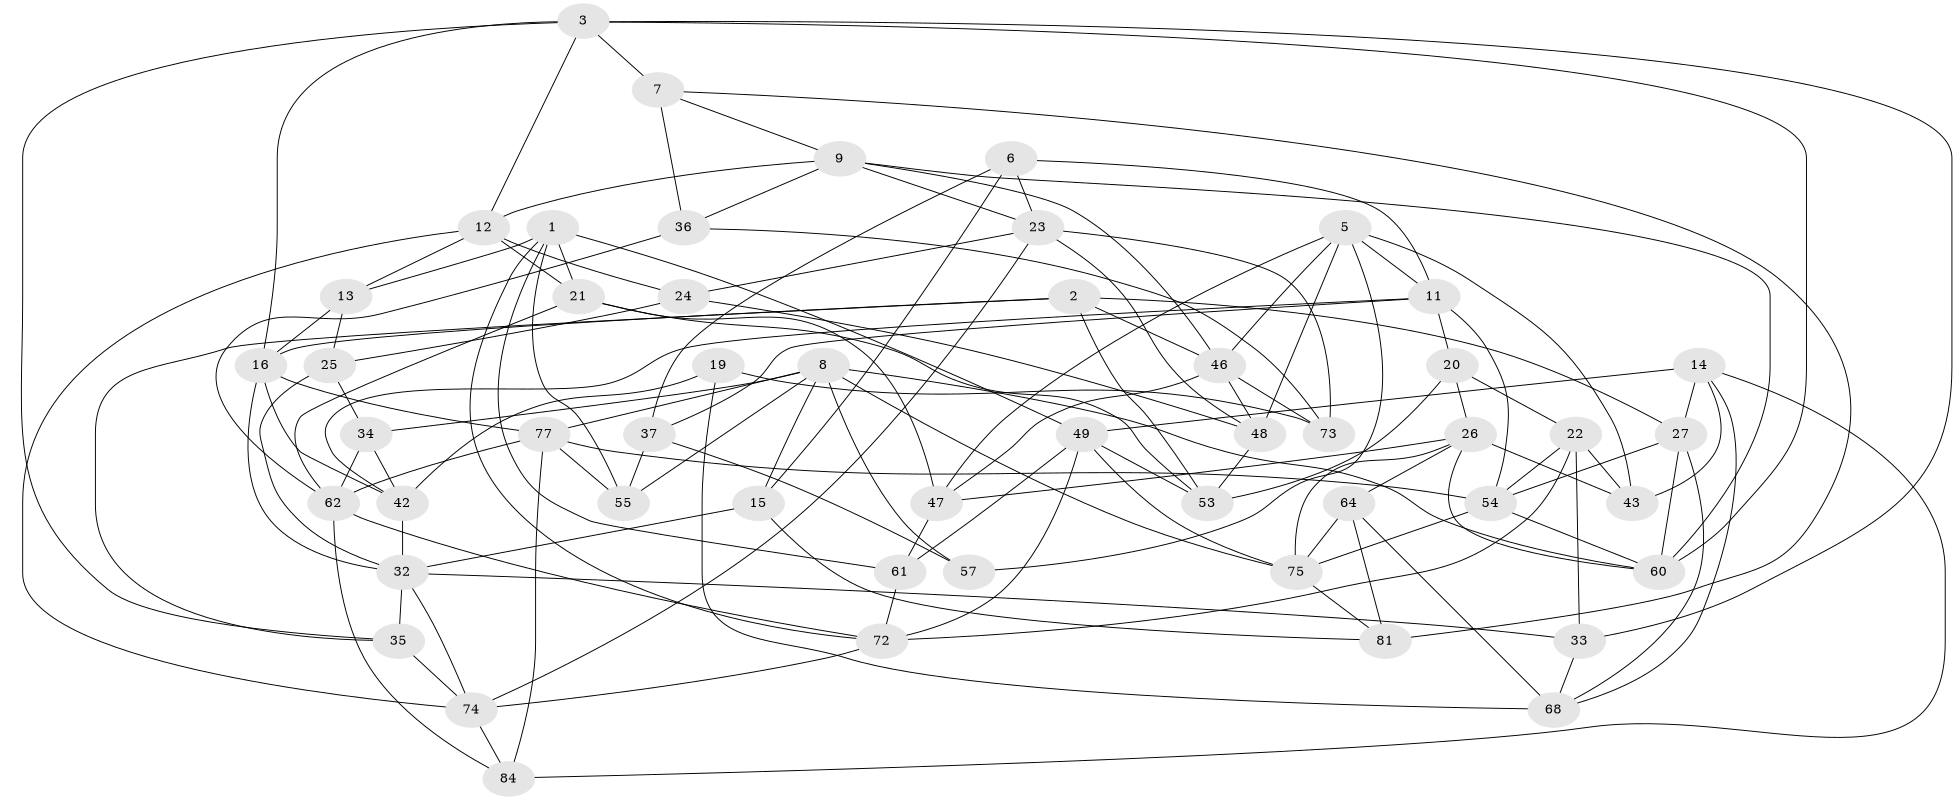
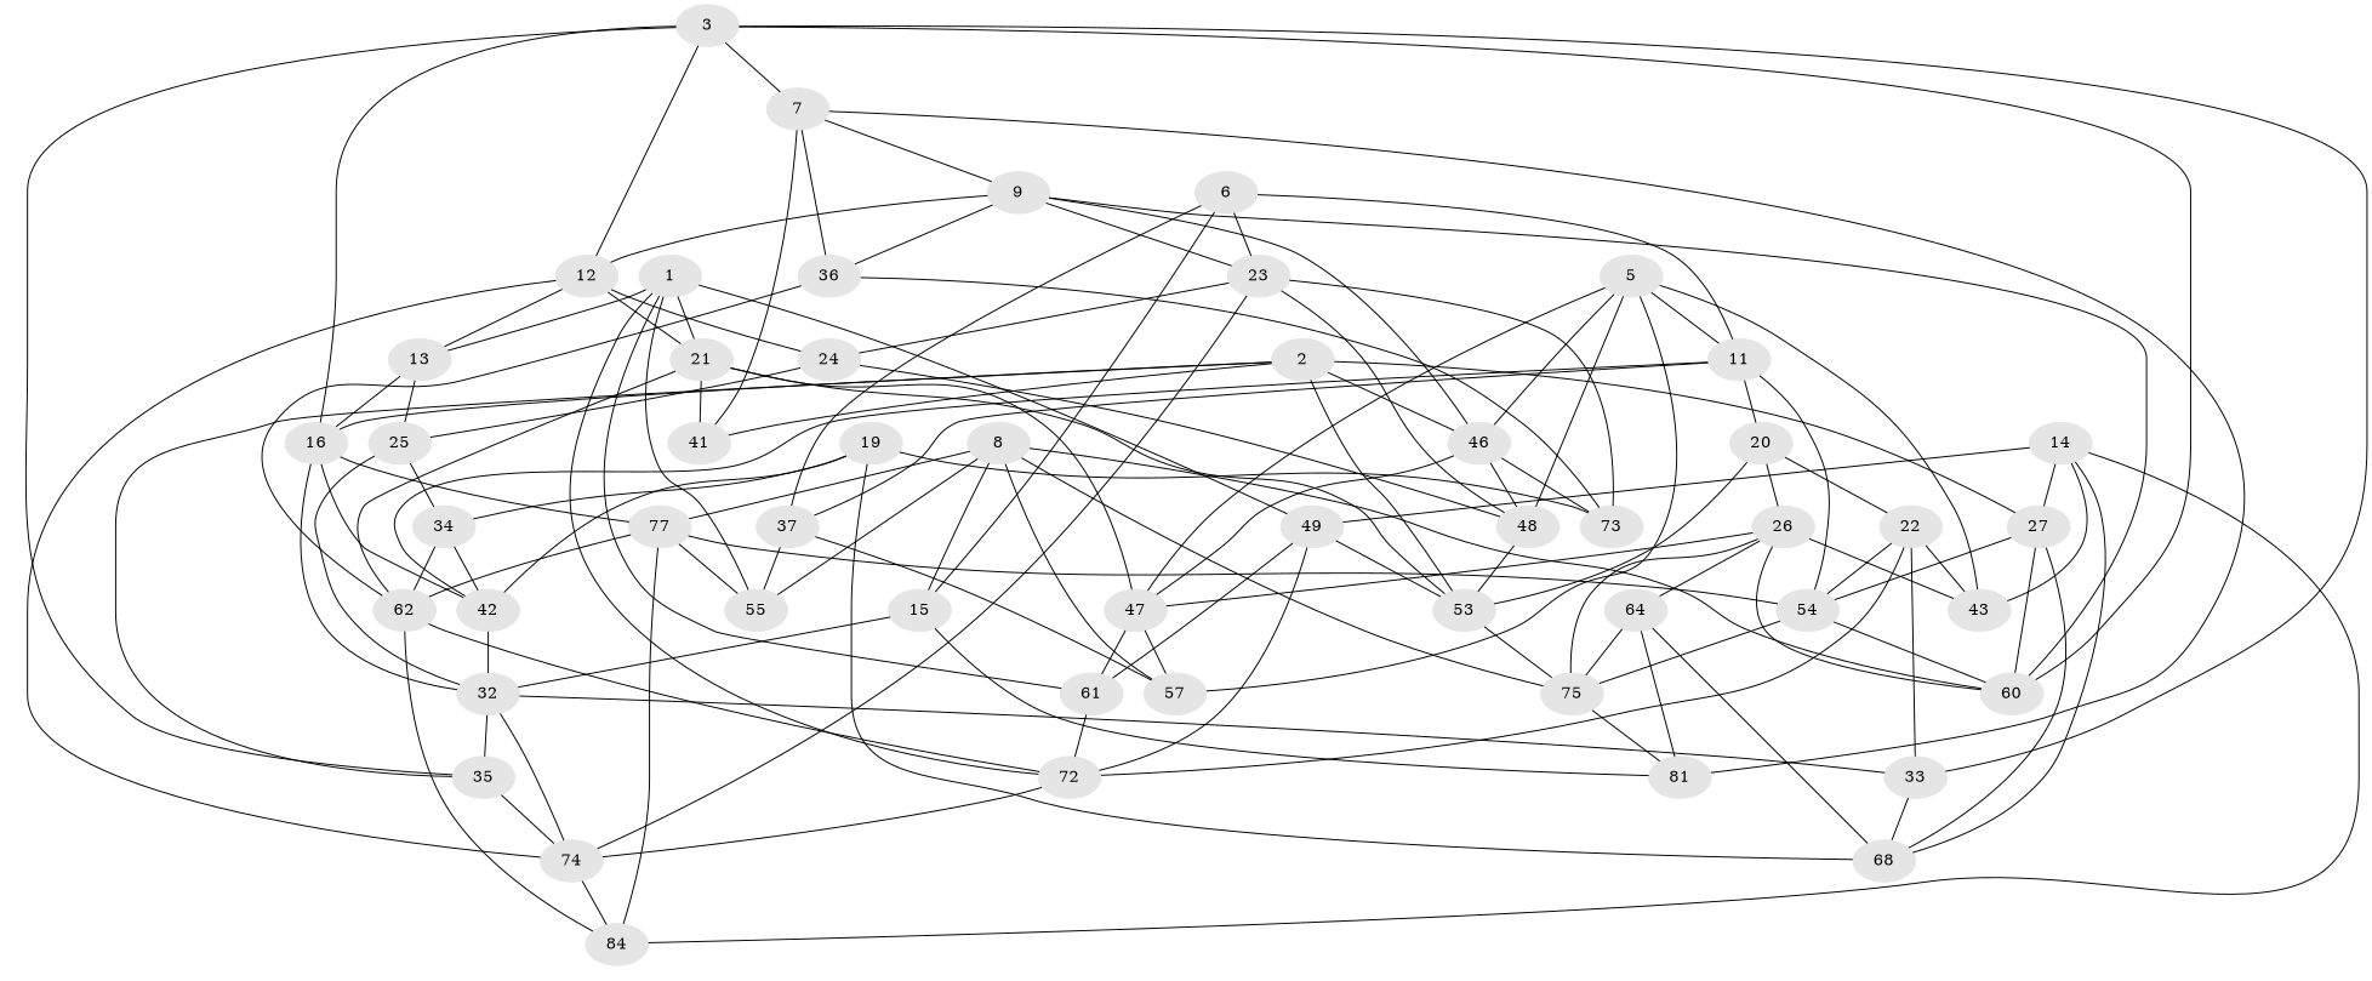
  graph {
    node [color=gray90 style=filled]
    1 [super="+18"]
    13
    21 [super="+28"]
    49 [super="+52"]
    55
    61
    72 [super="+82"]
    16 [super="+29"]
    25
+   41
    53 [super="+58"]
    47 [super="+69"]
    62 [super="+66"]
    75 [super="+80"]
    74 [super="+85"]
    2 [super="+4"]
    27 [super="+71"]
    35
    46 [super="+76"]
    n20 [label=77 super="+44"]
    42 [super="+45"]
    32 [super="+70"]
    60 [super="+65"]
    54 [super="+77"]
    68 [super="+78"]
    48 [super="+56"]
    73
    3 [super="+30"]
    7 [super="+39"]
    12 [super="+59"]
    33
    9 [super="+79"]
    36
    81
    24 [super="+51"]
    5 [super="+63"]
    11 [super="+67"]
    43
    57
    37
    20
    6
    15
    23 [super="+31"]
    8 [super="+10"]
    84
    22 [super="+38"]
    26 [super="+40"]
    34
    14 [super="+50"]
    19 [super="+83"]
    64
    1 -- 13
    1 -- 21
    1 -- 49
    1 -- 55
    1 -- 61
    1 -- 72
    13 -- 16
    13 -- 25
+   21 -- 41
    21 -- 53
    21 -- 47
    21 -- 62
    49 -- 61
    49 -- 72
    49 -- 53
-   49 -- 75
+   53 -- 75
    61 -- 72
    72 -- 74
    16 -- n20
    16 -- 42
    16 -- 32
    25 -- 32
    25 -- 34
    47 -- 61
+   47 -- 57
    62 -- 72
    62 -- 84
    75 -- 81
    74 -- 84
    2 -- 16
+   2 -- 41
    2 -- 53
    2 -- 27
    2 -- 35
    2 -- 46
    27 -- 60
    27 -- 54
    27 -- 68
    35 -- 74
    46 -- 47
    46 -- 48
    46 -- 73
    n20 -- 55
    n20 -- 62
    n20 -- 54
    n20 -- 84
    42 -- 32
    32 -- 74
    32 -- 35
    32 -- 33
    54 -- 75
    54 -- 60
    48 -- 53
    3 -- 16
    3 -- 35
    3 -- 60
    3 -- 7
    3 -- 12
    3 -- 33
+   7 -- 41 [weight=2]
    7 -- 9
    7 -- 36
    7 -- 81
    12 -- 13
    12 -- 21
    12 -- 74
    12 -- 24
    33 -- 68
    9 -- 46
    9 -- 60
    9 -- 12
    9 -- 36
    9 -- 23
    36 -- 62
    36 -- 73
    24 -- 25
    24 -- 48 [weight=2]
    5 -- 47
    5 -- 46
    5 -- 48
    5 -- 11
    5 -- 43
    5 -- 57
    11 -- 42
    11 -- 54
    11 -- 37
    11 -- 20
    37 -- 55
    37 -- 57
    20 -- 53
    20 -- 22
    20 -- 26
    6 -- 11
    6 -- 37
    6 -- 15
    6 -- 23
    15 -- 32
    15 -- 81
    23 -- 74
    23 -- 48
    23 -- 73
    23 -- 24
    8 -- 55
    8 -- 75
    8 -- n20
    8 -- 60
    8 -- 57
    8 -- 15
    22 -- 72
    22 -- 54
    22 -- 33
    22 -- 43
    26 -- 47
    26 -- 75
    26 -- 60
    26 -- 43
    26 -- 64
    34 -- 62
    34 -- 42
    14 -- 49
    14 -- 27 [weight=2]
    14 -- 68
    14 -- 43
    14 -- 84
    19 -- 42 [weight=2]
    19 -- 68 [weight=2]
    19 -- 73
-   8 -- 34
+   19 -- 34
    64 -- 75
    64 -- 68
    64 -- 81
  }
